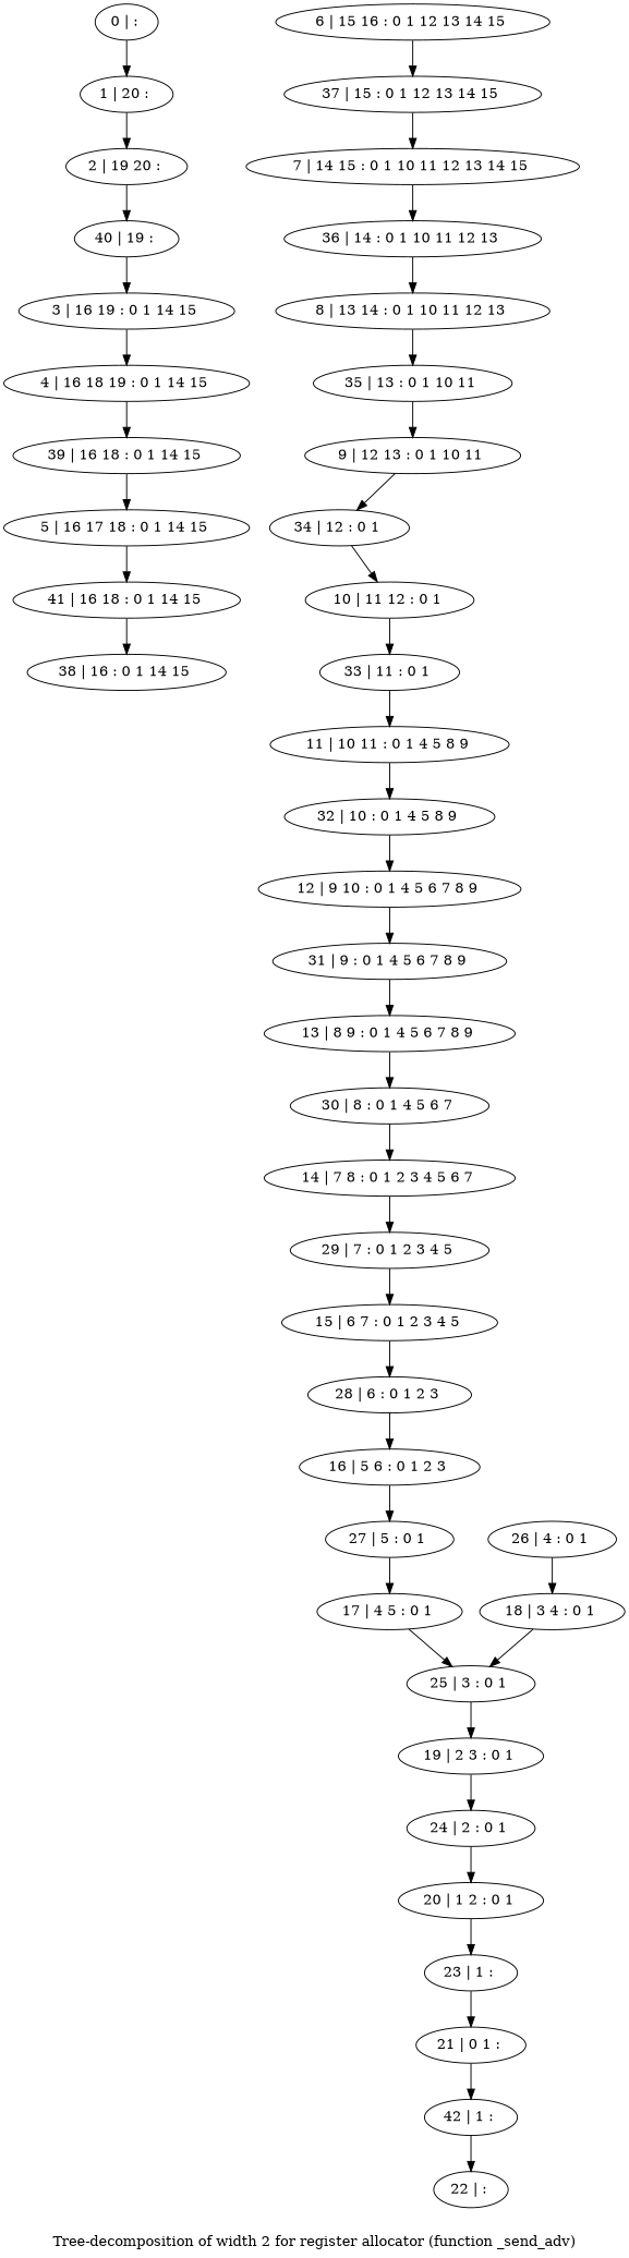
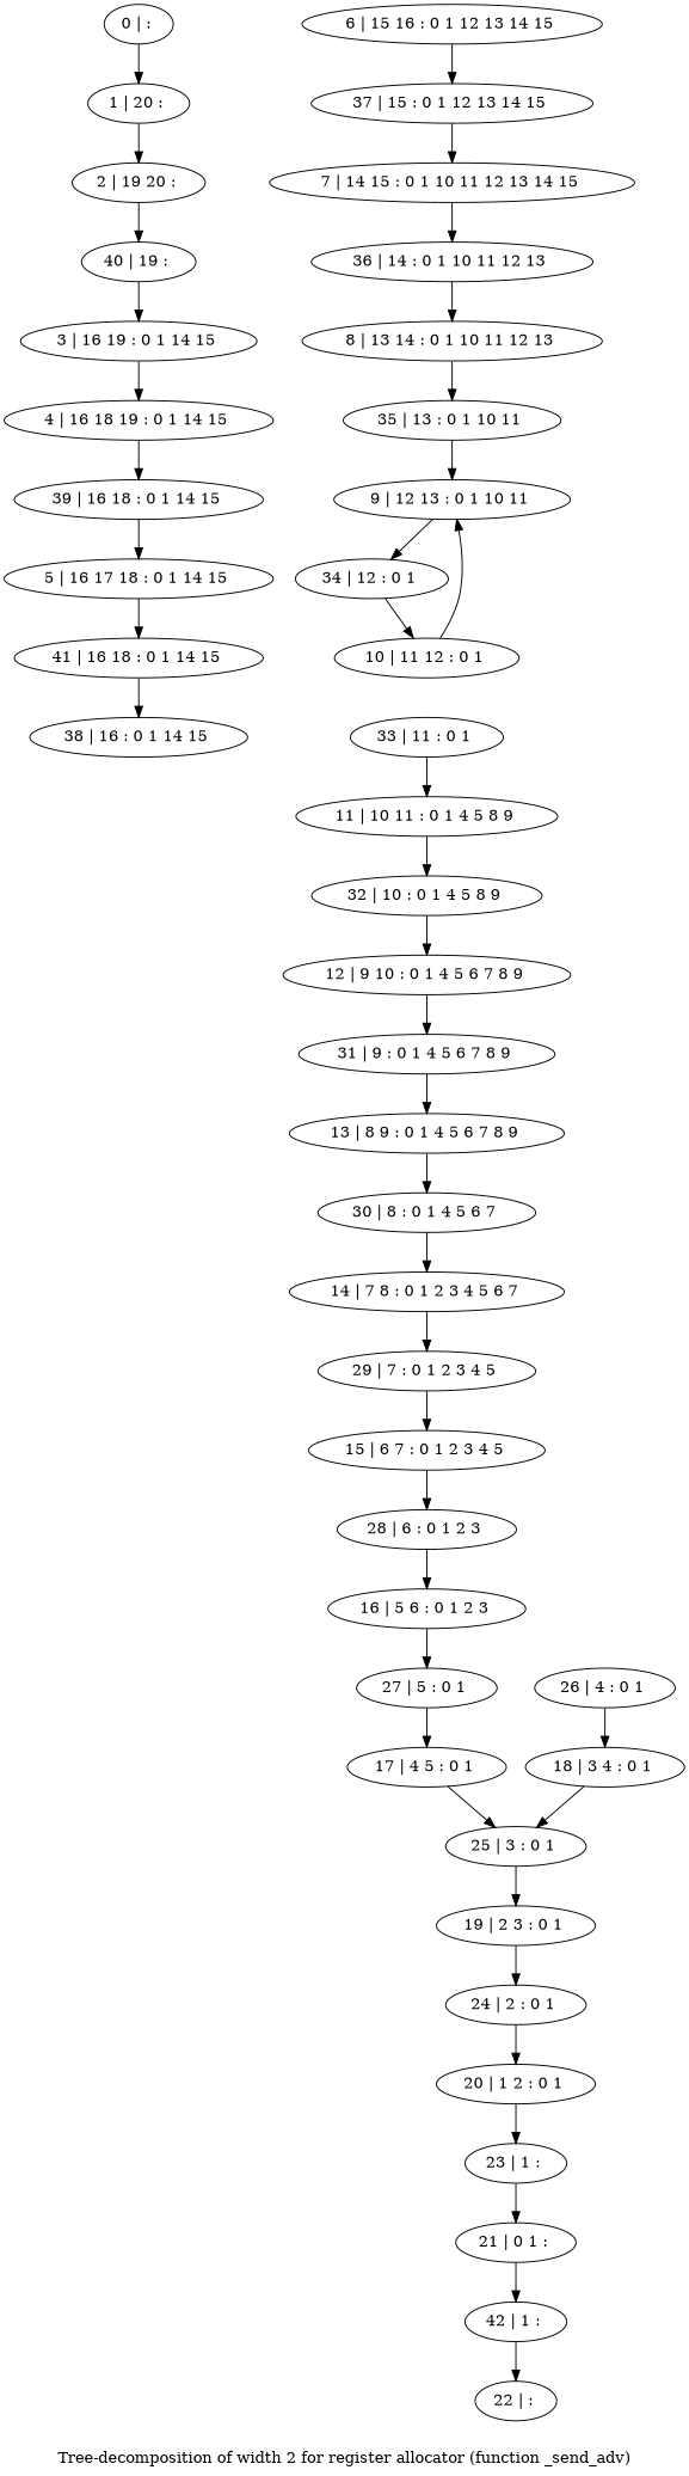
  digraph {
    label="Tree-decomposition of width 2 for register allocator (function _send_adv)"
    n1 [label="0 | : "]
    n2 [label="1 | 20 : "]
    n3 [label="2 | 19 20 : "]
    n4 [label="40 | 19 : "]
    n5 [label="3 | 16 19 : 0 1 14 15 "]
    n6 [label="4 | 16 18 19 : 0 1 14 15 "]
    n7 [label="39 | 16 18 : 0 1 14 15 "]
    n8 [label="5 | 16 17 18 : 0 1 14 15 "]
    n9 [label="41 | 16 18 : 0 1 14 15 "]
    n10 [label="38 | 16 : 0 1 14 15 "]
    n11 [label="6 | 15 16 : 0 1 12 13 14 15 "]
    n12 [label="37 | 15 : 0 1 12 13 14 15 "]
    n13 [label="7 | 14 15 : 0 1 10 11 12 13 14 15 "]
    n14 [label="36 | 14 : 0 1 10 11 12 13 "]
    n15 [label="8 | 13 14 : 0 1 10 11 12 13 "]
    n16 [label="35 | 13 : 0 1 10 11 "]
    n17 [label="9 | 12 13 : 0 1 10 11 "]
    n18 [label="34 | 12 : 0 1 "]
    n19 [label="10 | 11 12 : 0 1 "]
    n20 [label="33 | 11 : 0 1 "]
    n21 [label="11 | 10 11 : 0 1 4 5 8 9 "]
    n22 [label="32 | 10 : 0 1 4 5 8 9 "]
    n23 [label="12 | 9 10 : 0 1 4 5 6 7 8 9 "]
    n24 [label="31 | 9 : 0 1 4 5 6 7 8 9 "]
    n25 [label="13 | 8 9 : 0 1 4 5 6 7 8 9 "]
    n26 [label="30 | 8 : 0 1 4 5 6 7 "]
    n27 [label="14 | 7 8 : 0 1 2 3 4 5 6 7 "]
    n28 [label="29 | 7 : 0 1 2 3 4 5 "]
    n29 [label="15 | 6 7 : 0 1 2 3 4 5 "]
    n30 [label="28 | 6 : 0 1 2 3 "]
    n31 [label="16 | 5 6 : 0 1 2 3 "]
    n32 [label="27 | 5 : 0 1 "]
    n33 [label="17 | 4 5 : 0 1 "]
    n34 [label="25 | 3 : 0 1 "]
    n35 [label="26 | 4 : 0 1 "]
    n36 [label="18 | 3 4 : 0 1 "]
    n37 [label="19 | 2 3 : 0 1 "]
    n38 [label="24 | 2 : 0 1 "]
    n39 [label="20 | 1 2 : 0 1 "]
    n40 [label="23 | 1 : "]
    n41 [label="21 | 0 1 : "]
    n42 [label="42 | 1 : "]
    n43 [label="22 | : "]
    n1 -> n2
    n2 -> n3
    n3 -> n4
    n4 -> n5
    n5 -> n6
    n6 -> n7
    n7 -> n8
    n8 -> n9
    n9 -> n10
    n11 -> n12
    n12 -> n13
    n13 -> n14
    n14 -> n15
    n15 -> n16
    n16 -> n17
    n17 -> n18
    n18 -> n19
-   n19 -> n20
+   n19 -> n17
    n20 -> n21
    n21 -> n22
    n22 -> n23
    n23 -> n24
    n24 -> n25
    n25 -> n26
    n26 -> n27
    n27 -> n28
    n28 -> n29
    n29 -> n30
    n30 -> n31
    n31 -> n32
    n32 -> n33
    n33 -> n34
    n34 -> n37
    n35 -> n36
    n36 -> n34
    n37 -> n38
    n38 -> n39
    n39 -> n40
    n40 -> n41
    n41 -> n42
    n42 -> n43
  }
